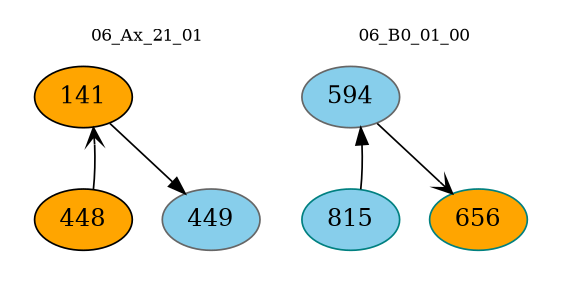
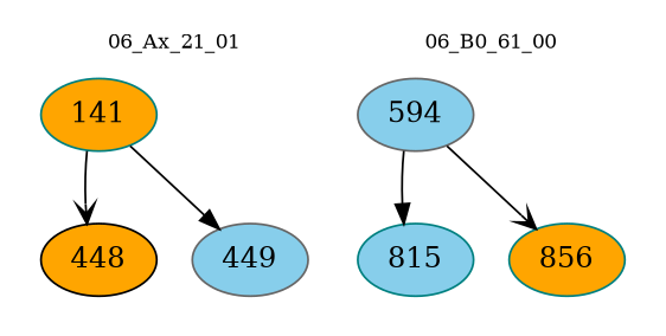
  digraph {
    node [color=black fillcolor=orange style=filled]
    edge [arrowhead=vee color=black]
-   n1 [label=141]
+   n1 [color=teal label=141]
    n2 [label=448]
    n3 [color=gray40 fillcolor=skyblue label=449]
    n4 [color=gray40 fillcolor=skyblue label=594]
    n5 [color=teal fillcolor=skyblue label=815]
-   n6 [color=teal label=656]
+   n6 [color=teal label=856]
    subgraph cluster_1 {
      color=white
      fontsize=10
      label="06_Ax_21_01"
      n1
      n2
      n3
    }
    subgraph cluster_2 {
      color=white
      fontsize=10
-     label="06_B0_01_00"
+     label="06_B0_61_00"
      n4
      n5
      n6
    }
-   n2 -> n1
+   n1 -> n2
    n1 -> n3 [arrowhead=normal]
-   n5 -> n4 [arrowhead=normal]
+   n4 -> n5 [arrowhead=normal]
    n4 -> n6
  }
